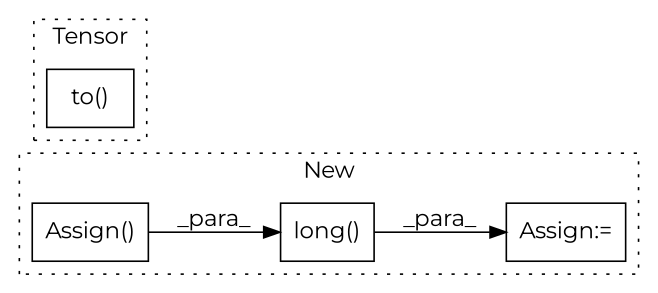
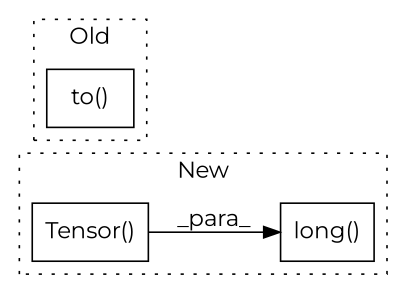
  digraph {
    fontname=Montserrat
    rankdir=LR
    node [a=75 fontname=Montserrat shape=box]
    edge [fontname=Montserrat]
-   n1 [l="13,1" label="Assign()" s="4010,4049"]
-   n2 [a=68 l=3 label="Assign:=" s=4056]
+   n1 [l="13,1" label="Tensor()" s="4010,4049"]
    n3 [l=8 label="long()" s=4059]
    n4 [l="5,1" label="to()" s="4183,4201"]
    subgraph cluster_1 {
      label=New
      style=dotted
      n1
-     n2
      n3
    }
    subgraph cluster_2 {
-     label=Tensor
+     label=Old
      style=dotted
      n4
    }
    n1 -> n3 [label=_para_]
-   n3 -> n2 [label=_para_]
  }
